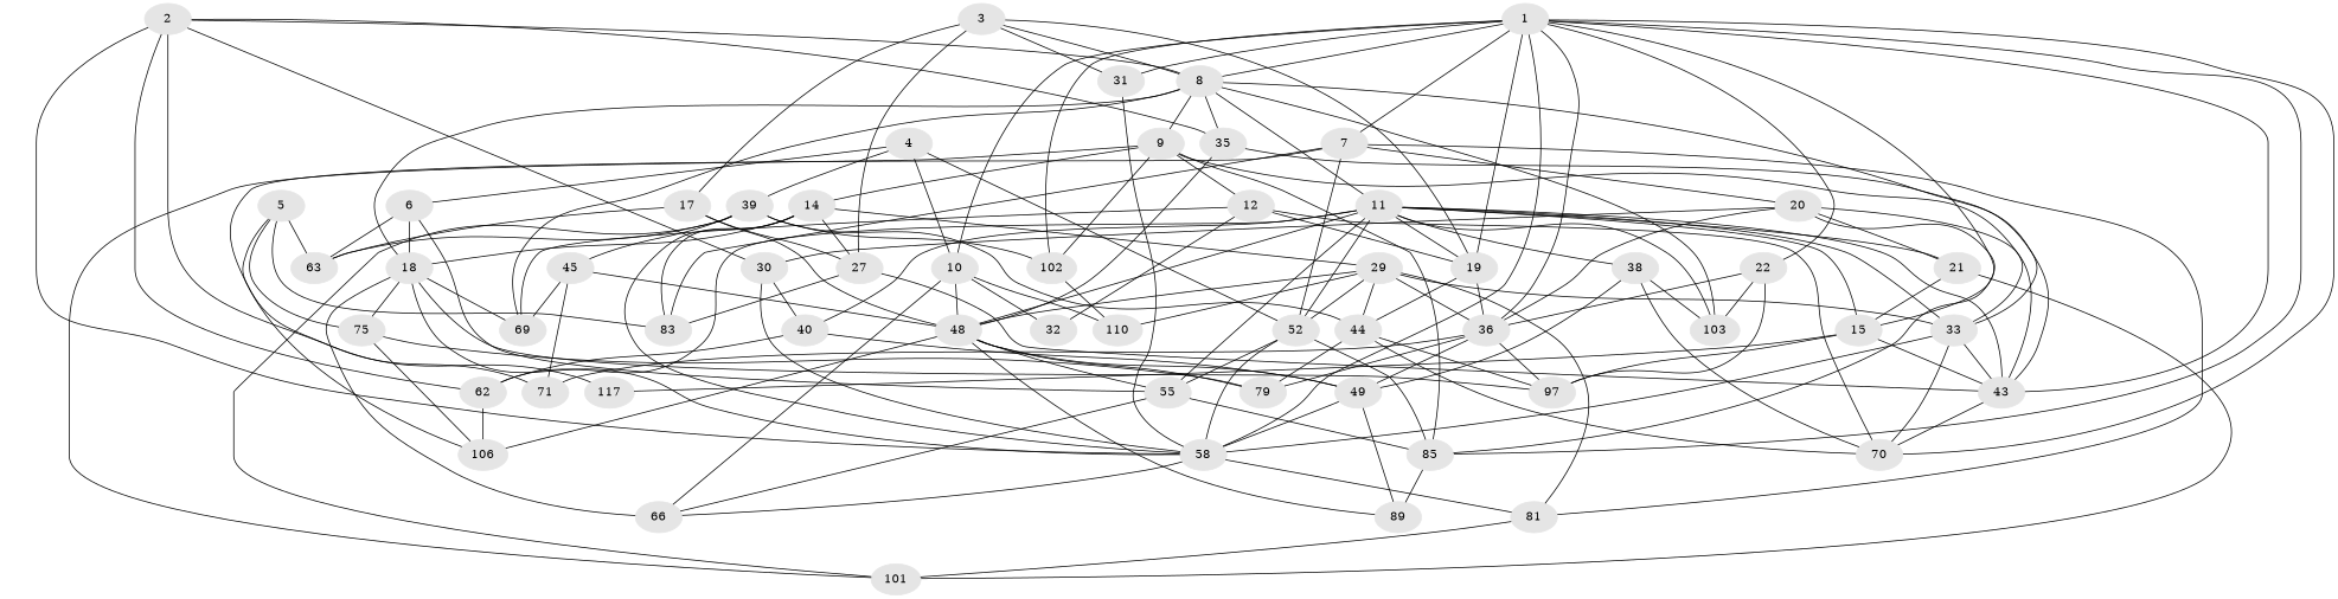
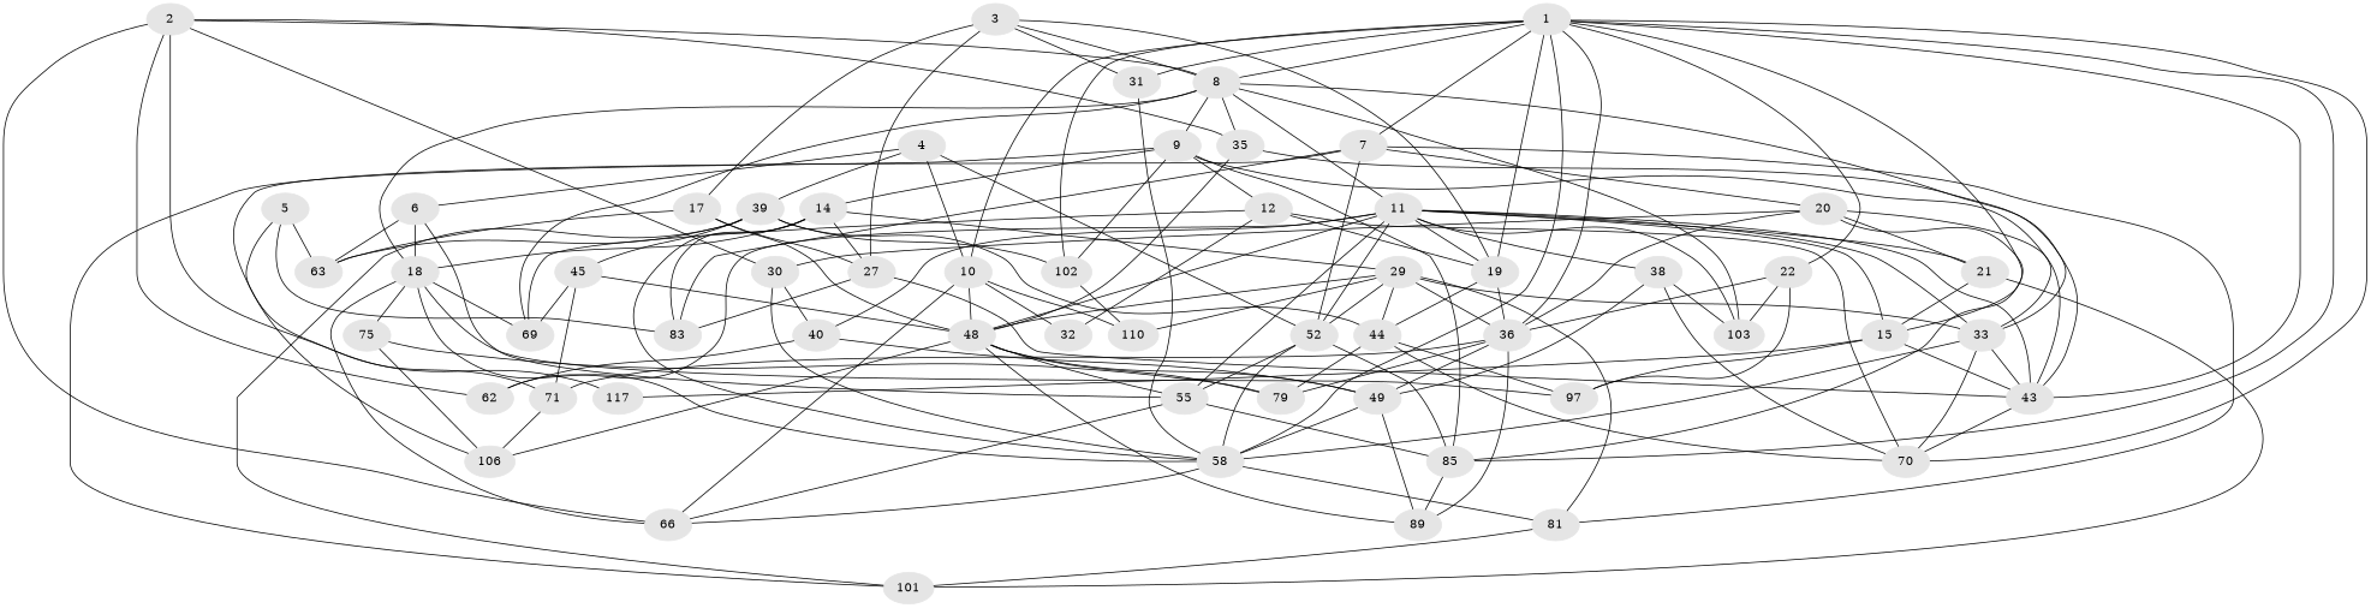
  graph {
    node [color=gray90 style=filled]
    1 [super="+23"]
    7 [super="+41"]
    8 [super="+115+34+80"]
    10 [super="+37+24"]
    15 [super="+82"]
    19 [super="+105"]
    22
    31
    36 [super="+98+50"]
    43 [super="+72+47"]
    58 [super="+76+73"]
    70 [super="+100"]
    85 [super="+114"]
    102
    52 [super="+99+94"]
    83
    20 [super="+90"]
    n18 [label=71]
    81
    35
    18 [super="+54+87"]
    9 [super="+92+53"]
    11 [super="+51+28"]
    33 [super="+56"]
    69
    103
    32
    48 [super="+109+78+59+57"]
    66
    110
    117
    97
    44 [super="+95"]
    49 [super="+71"]
    79
    89
    2 [super="+13"]
    30
    62
    40
    3 [super="+16"]
    17
    27 [super="+68"]
    63
    4
    6
    39 [super="+65"]
    55 [super="+108+84"]
    101
    45
    5
    75
    106
    21
    12 [super="+88"]
    14 [super="+26"]
    38
    29 [super="+46+60+77"]
    1 -- 7
    1 -- 8
    1 -- 10
    1 -- 15
    1 -- 19
    1 -- 22
    1 -- 31 [weight=2]
    1 -- 36
    1 -- 43
    1 -- 58
    1 -- 70
    1 -- 85
    1 -- 102
    7 -- 52
    7 -- 83
    7 -- 20
    7 -- n18
    7 -- 81
    8 -- 35
    8 -- 18
    8 -- 9
    8 -- 11
    8 -- 33
    8 -- 69
    8 -- 103
    10 -- 32 [weight=2]
    10 -- 48 [weight=3]
    10 -- 66
    10 -- 110 [weight=2]
    15 -- 43
    15 -- 117 [weight=2]
    15 -- 97
    19 -- 36
    19 -- 44
    22 -- 36
    22 -- 103
    22 -- 97
    31 -- 58
    36 -- n18
    36 -- 49 [weight=2]
    36 -- 79
-   36 -- 97
+   36 -- 89
    43 -- 70
    58 -- 81
    58 -- 66
    85 -- 89
    102 -- 110
    52 -- 58
    52 -- 85
    52 -- 55
    20 -- 36
    20 -- 43
    20 -- 85
    20 -- 30
    20 -- 21
-   62 -- 106
+   n18 -- 106
    81 -- 101
    35 -- 43
    35 -- 48
    18 -- 58
    18 -- 69
    18 -- 66
    18 -- 97
    18 -- 75
    9 -- 85
    9 -- 102
    9 -- 33 [weight=2]
    9 -- 101
    9 -- 12
    9 -- 14
    11 -- 15
    11 -- 19
    11 -- 43
    11 -- 52
    11 -- 33
    11 -- 103
    11 -- 48
    11 -- 62 [weight=2]
    11 -- 40
    11 -- 55
    11 -- 21
    11 -- 38
    33 -- 43
    33 -- 58
    33 -- 70
    48 -- 49
    48 -- 79
    48 -- 89
    48 -- 55 [weight=3]
    48 -- 106
    44 -- 70
    44 -- 97
    44 -- 79
    49 -- 58 [weight=2]
    49 -- 89
    2 -- 8
-   2 -- 58
+   2 -- 66
    2 -- 35
    2 -- 117
    2 -- 30
    2 -- 62
    30 -- 58
    30 -- 40
    40 -- 49
    40 -- 62
    3 -- 8
    3 -- 19
    3 -- 31
    3 -- 17
    3 -- 27 [weight=2]
    17 -- 48
    17 -- 27
    17 -- 63
    27 -- 43
    27 -- 83
    4 -- 10
    4 -- 52
    4 -- 6
    4 -- 39
    6 -- 18
    6 -- 63
    6 -- 55
    39 -- 102
    39 -- 44
    39 -- 63
    39 -- 101
    39 -- 45
    55 -- 85
    55 -- 66
    45 -- n18
    45 -- 69
    45 -- 48
    5 -- 83
    5 -- 63
-   5 -- 75
    5 -- 106
    75 -- 79
    75 -- 106
    21 -- 15
    21 -- 101
    12 -- 19
    12 -- 70
    12 -- 69
    12 -- 32 [weight=2]
    14 -- 58
    14 -- 83
    14 -- 18
    14 -- 27
    14 -- 29
    38 -- 70
    38 -- 103
    38 -- 49
    29 -- 36
    29 -- 52 [weight=2]
    29 -- 81
    29 -- 33
    29 -- 48 [weight=2]
    29 -- 110
    29 -- 44
  }
